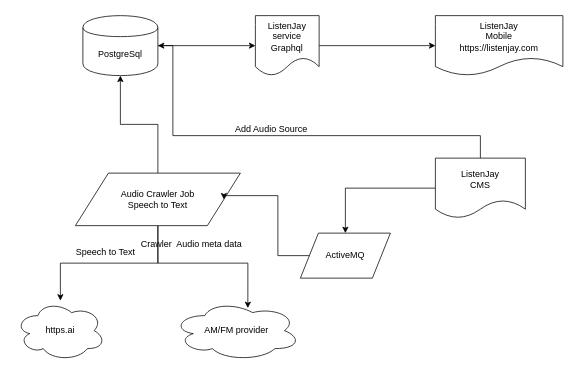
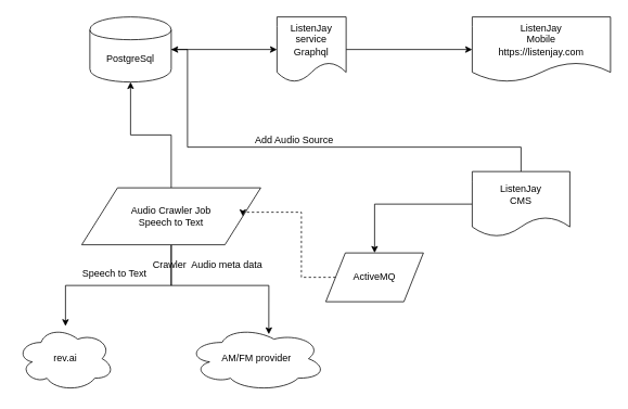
  <mxCell id="0" />
  <mxCell id="1" parent="0" />
  <mxCell id="2" style="edgeStyle=orthogonalEdgeStyle;rounded=0;orthogonalLoop=1;jettySize=auto;html=1;" parent="1" source="3" target="17" edge="1"><mxGeometry relative="1" as="geometry" /></mxCell>
  <mxCell id="3" value="PostgreSql" style="shape=cylinder;whiteSpace=wrap;html=1;boundedLbl=1;backgroundOutline=1;" parent="1" vertex="1"><mxGeometry x="110" y="20" width="100" height="80" as="geometry" /></mxCell>
- <mxCell id="4" value="https.ai" style="ellipse;shape=cloud;whiteSpace=wrap;html=1;" parent="1" vertex="1"><mxGeometry x="20" y="400" width="120" height="80" as="geometry" /></mxCell>
+ <mxCell id="4" value="rev.ai" style="ellipse;shape=cloud;whiteSpace=wrap;html=1;" parent="1" vertex="1"><mxGeometry x="20" y="400" width="120" height="80" as="geometry" /></mxCell>
  <mxCell id="5" style="edgeStyle=orthogonalEdgeStyle;rounded=0;orthogonalLoop=1;jettySize=auto;html=1;" parent="1" source="9" target="4" edge="1"><mxGeometry relative="1" as="geometry" /></mxCell>
  <mxCell id="6" value="Speech to Text" style="text;html=1;align=center;verticalAlign=middle;resizable=0;points=[];" parent="5" vertex="1" connectable="0"><mxGeometry x="0.291" y="-3" relative="1" as="geometry"><mxPoint x="27" y="-12" as="offset" /></mxGeometry></mxCell>
  <mxCell id="7" style="edgeStyle=orthogonalEdgeStyle;rounded=0;orthogonalLoop=1;jettySize=auto;html=1;entryX=0.588;entryY=0.125;entryDx=0;entryDy=0;entryPerimeter=0;" parent="1" source="9" target="15" edge="1"><mxGeometry relative="1" as="geometry" /></mxCell>
  <mxCell id="8" style="edgeStyle=orthogonalEdgeStyle;rounded=0;orthogonalLoop=1;jettySize=auto;html=1;" parent="1" source="9" target="3" edge="1"><mxGeometry relative="1" as="geometry" /></mxCell>
  <mxCell id="9" value="Audio Crawler Job&lt;br&gt;Speech to Text" style="shape=parallelogram;perimeter=parallelogramPerimeter;whiteSpace=wrap;html=1;" parent="1" vertex="1"><mxGeometry x="100" y="230" width="220" height="70" as="geometry" /></mxCell>
  <mxCell id="10" style="edgeStyle=orthogonalEdgeStyle;rounded=0;orthogonalLoop=1;jettySize=auto;html=1;exitX=0.5;exitY=0;exitDx=0;exitDy=0;" parent="1" source="13" target="3" edge="1"><mxGeometry relative="1" as="geometry"><mxPoint x="197" y="103" as="targetPoint" /><Array as="points"><mxPoint x="640" y="180" /><mxPoint x="230" y="180" /></Array></mxGeometry></mxCell>
  <mxCell id="11" value="Add Audio Source" style="text;html=1;align=center;verticalAlign=middle;resizable=0;points=[];" parent="10" vertex="1" connectable="0"><mxGeometry x="0.07" y="-3" relative="1" as="geometry"><mxPoint y="-7" as="offset" /></mxGeometry></mxCell>
  <mxCell id="12" style="edgeStyle=orthogonalEdgeStyle;rounded=0;orthogonalLoop=1;jettySize=auto;html=1;" parent="1" source="13" target="19" edge="1"><mxGeometry relative="1" as="geometry" /></mxCell>
  <mxCell id="13" value="ListenJay&lt;br&gt;CMS" style="shape=document;whiteSpace=wrap;html=1;boundedLbl=1;" parent="1" vertex="1"><mxGeometry x="580" y="210" width="120" height="80" as="geometry" /></mxCell>
  <mxCell id="14" value="ListenJay&lt;br&gt;Mobile&lt;br&gt;https://listenjay.com" style="shape=document;whiteSpace=wrap;html=1;boundedLbl=1;" parent="1" vertex="1"><mxGeometry x="580" y="20" width="170" height="80" as="geometry" /></mxCell>
  <mxCell id="15" value="AM/FM provider" style="ellipse;shape=cloud;whiteSpace=wrap;html=1;" parent="1" vertex="1"><mxGeometry x="230" y="400" width="170" height="80" as="geometry" /></mxCell>
  <mxCell id="16" style="edgeStyle=orthogonalEdgeStyle;rounded=0;orthogonalLoop=1;jettySize=auto;html=1;entryX=0;entryY=0.5;entryDx=0;entryDy=0;" parent="1" source="17" target="14" edge="1"><mxGeometry relative="1" as="geometry" /></mxCell>
  <mxCell id="17" value="ListenJay service&lt;br&gt;Graphql" style="shape=document;whiteSpace=wrap;html=1;boundedLbl=1;" parent="1" vertex="1"><mxGeometry x="340" y="20" width="85" height="80" as="geometry" /></mxCell>
- <mxCell id="18" style="edgeStyle=orthogonalEdgeStyle;rounded=0;orthogonalLoop=1;jettySize=auto;html=1;entryX=1;entryY=0.5;entryDx=0;entryDy=0;" parent="1" source="19" target="9" edge="1"><mxGeometry relative="1" as="geometry"><Array as="points"><mxPoint x="370" y="340" /><mxPoint x="370" y="260" /></Array></mxGeometry></mxCell>
+ <mxCell id="18" style="edgeStyle=orthogonalEdgeStyle;rounded=0;orthogonalLoop=1;jettySize=auto;html=1;entryX=1;entryY=0.5;entryDx=0;entryDy=0;dashed=1;" parent="1" source="19" target="9" edge="1"><mxGeometry relative="1" as="geometry"><Array as="points"><mxPoint x="370" y="340" /><mxPoint x="370" y="260" /></Array></mxGeometry></mxCell>
  <mxCell id="19" value="ActiveMQ" style="shape=parallelogram;perimeter=parallelogramPerimeter;whiteSpace=wrap;html=1;" parent="1" vertex="1"><mxGeometry x="400" y="310" width="120" height="60" as="geometry" /></mxCell>
  <mxCell id="20" value="Crawler&amp;nbsp; Audio meta data" style="text;html=1;strokeColor=none;fillColor=none;align=center;verticalAlign=middle;whiteSpace=wrap;rounded=0;" vertex="1" parent="1"><mxGeometry x="185" y="315" width="140" height="20" as="geometry" /></mxCell>
